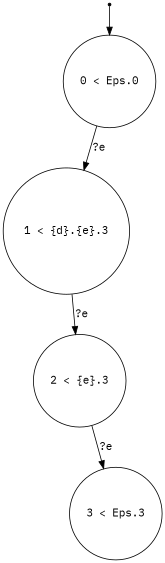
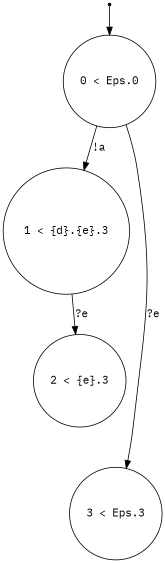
  digraph {
    fontname="IBM Plex Mono"
    node [fontname="IBM Plex Mono" shape=circle]
    edge [fontname="IBM Plex Mono"]
    ENTRY [shape=point]
    n2 [label="0 < Eps.0\n"]
    n3 [label="1 < {d}.{e}.3\n"]
    n4 [label="3 < Eps.3\n"]
    n5 [label="2 < {e}.3\n"]
    ENTRY -> n2
-   n2 -> n3 [label="?e"]
+   n2 -> n3 [label="!a"]
    n3 -> n5 [label="?e"]
-   n5 -> n4 [label="?e"]
+   n2 -> n4 [label="?e"]
  }
